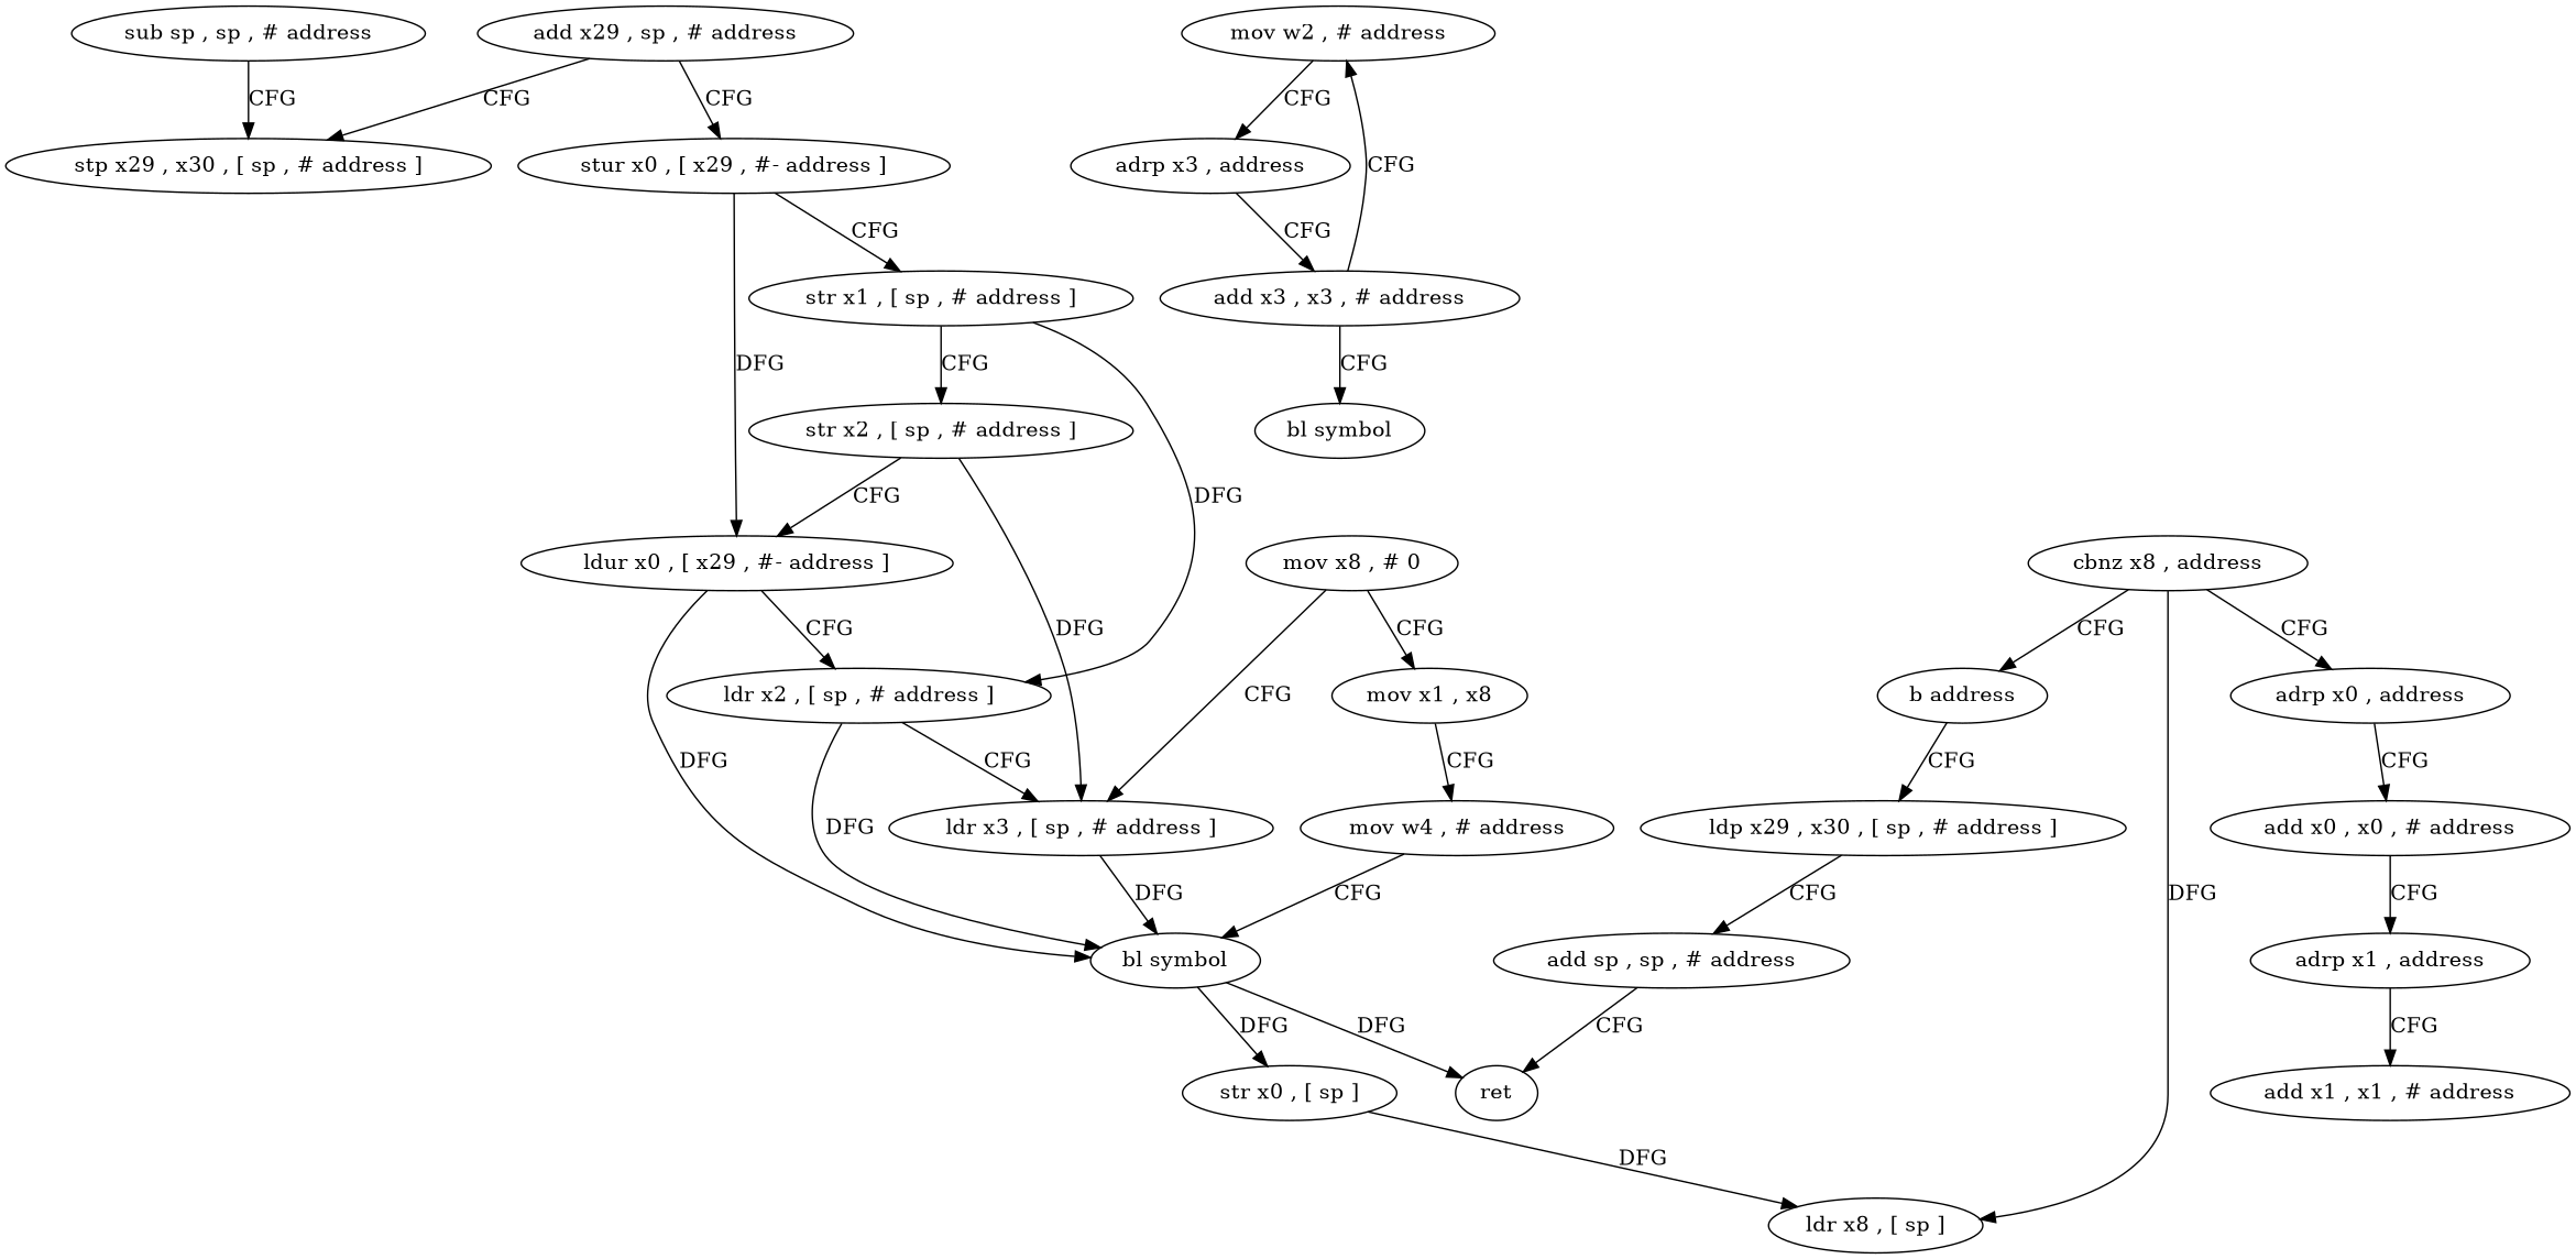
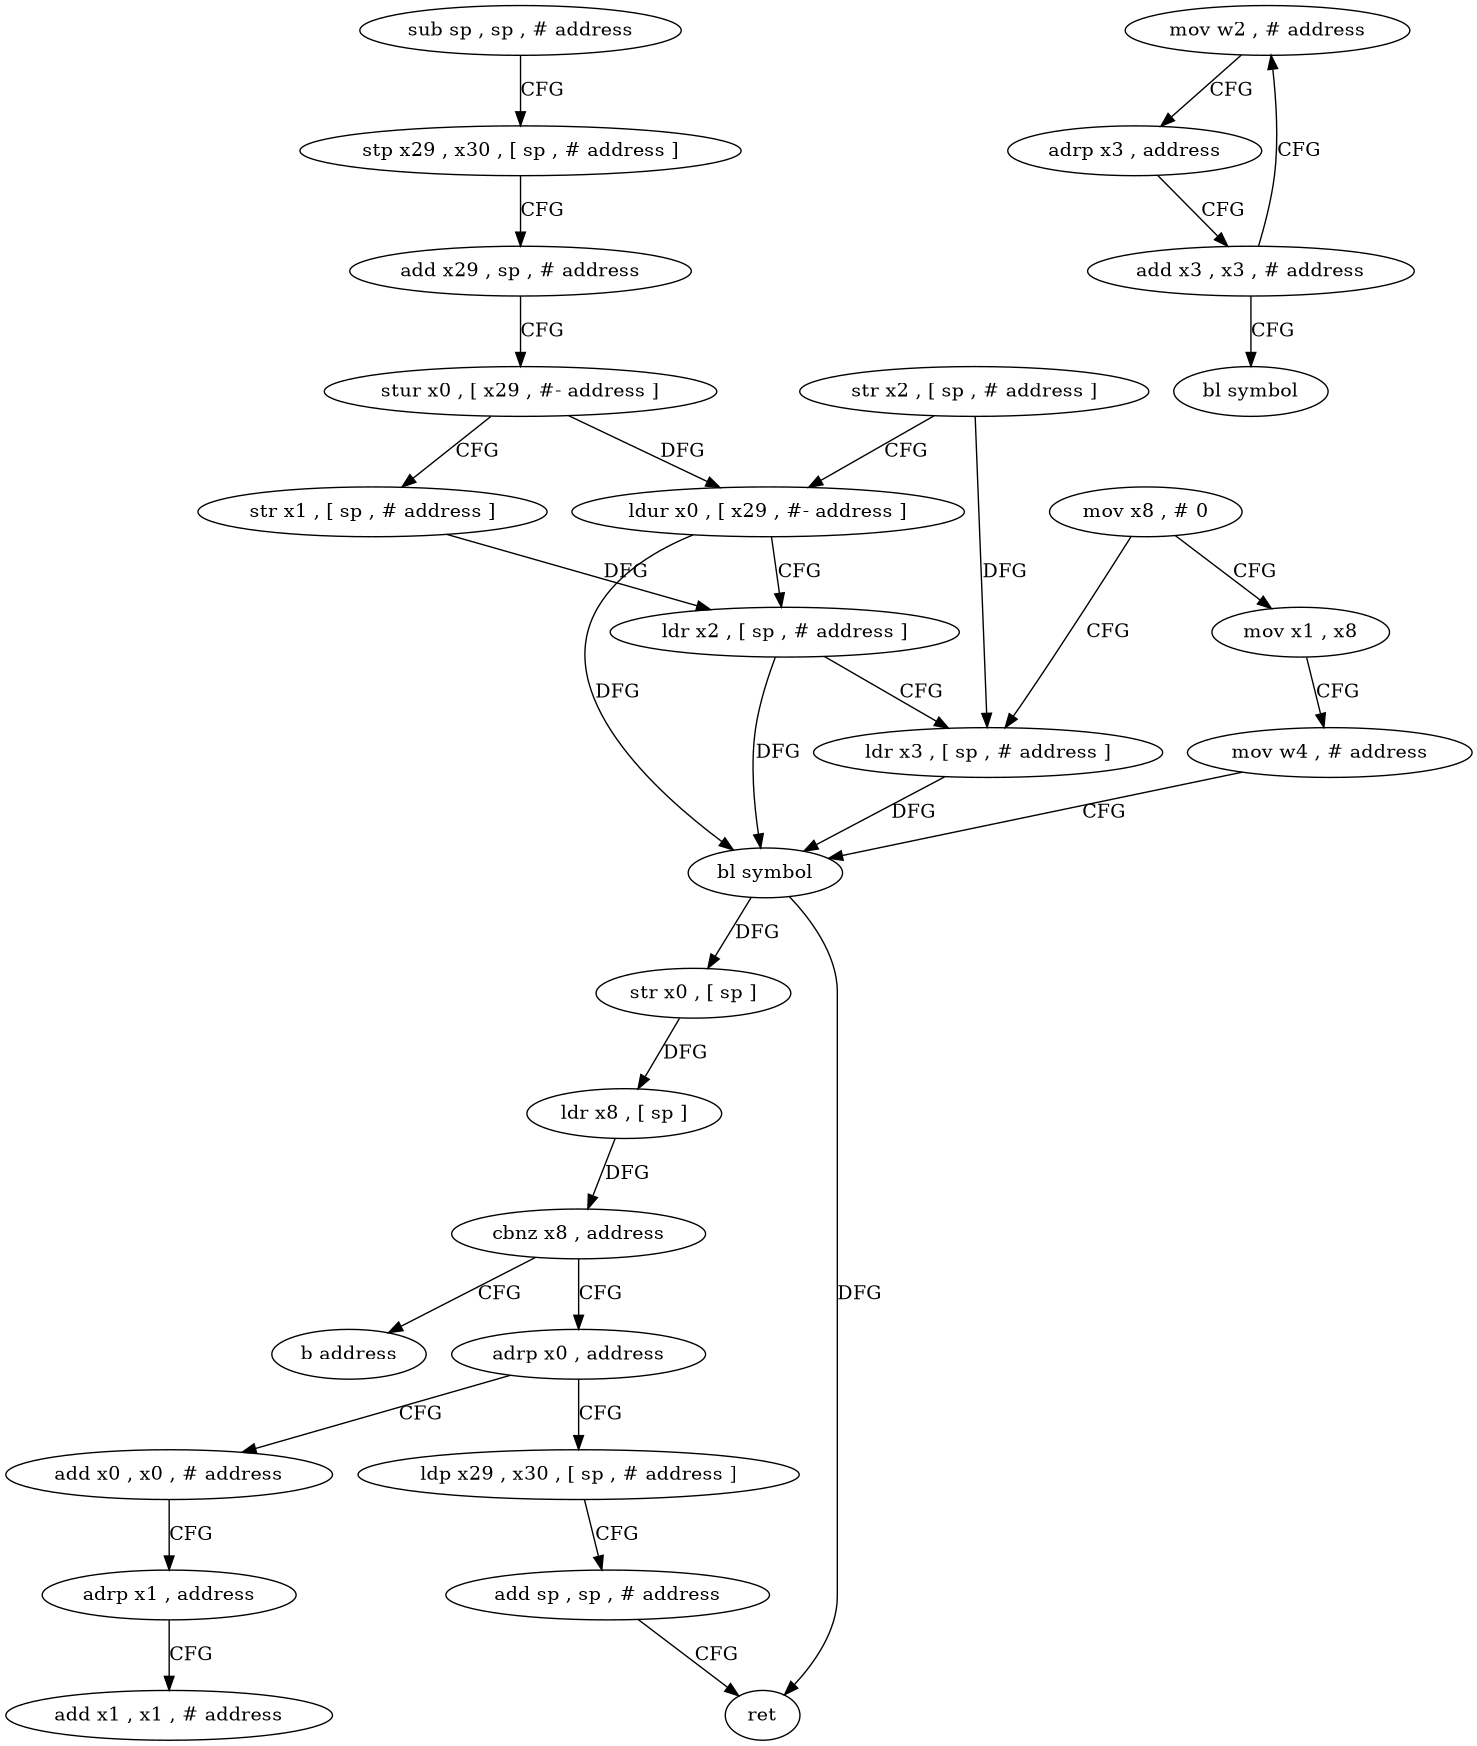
  digraph {
    n1 [label="sub sp , sp , # address"]
    n2 [label="stp x29 , x30 , [ sp , # address ]"]
    n3 [label="add x29 , sp , # address"]
    n4 [label="stur x0 , [ x29 , #- address ]"]
    n5 [label="str x1 , [ sp , # address ]"]
    n6 [label="ldur x0 , [ x29 , #- address ]"]
    n7 [label="str x2 , [ sp , # address ]"]
    n8 [label="ldr x2 , [ sp , # address ]"]
    n9 [label="bl symbol"]
    n10 [label="ldr x3 , [ sp , # address ]"]
    n11 [label="str x0 , [ sp ]"]
    n12 [label=ret]
    n13 [label="mov x8 , # 0"]
    n14 [label="mov x1 , x8"]
    n15 [label="mov w4 , # address"]
    n16 [label="ldr x8 , [ sp ]"]
    n17 [label="cbnz x8 , address"]
    n18 [label="adrp x0 , address"]
    n19 [label="b address"]
    n20 [label="add x0 , x0 , # address"]
    n21 [label="ldp x29 , x30 , [ sp , # address ]"]
    n22 [label="adrp x1 , address"]
    n23 [label="add sp , sp , # address"]
    n24 [label="add x1 , x1 , # address"]
    n25 [label="mov w2 , # address"]
    n26 [label="adrp x3 , address"]
    n27 [label="add x3 , x3 , # address"]
    n28 [label="bl symbol"]
    n1 -> n2 [label=CFG]
-   n3 -> n2 [label=CFG]
+   n2 -> n3 [label=CFG]
    n3 -> n4 [label=CFG]
    n4 -> n5 [label=CFG]
    n4 -> n6 [label=DFG]
-   n5 -> n7 [label=CFG]
    n5 -> n8 [label=DFG]
    n6 -> n8 [label=CFG]
    n6 -> n9 [label=DFG]
    n7 -> n6 [label=CFG]
    n7 -> n10 [label=DFG]
    n8 -> n9 [label=DFG]
    n8 -> n10 [label=CFG]
    n9 -> n11 [label=DFG]
    n9 -> n12 [label=DFG]
    n10 -> n9 [label=DFG]
    n11 -> n16 [label=DFG]
    n13 -> n10 [label=CFG]
    n13 -> n14 [label=CFG]
    n14 -> n15 [label=CFG]
    n15 -> n9 [label=CFG]
-   n17 -> n16 [label=DFG]
+   n16 -> n17 [label=DFG]
    n17 -> n18 [label=CFG]
    n17 -> n19 [label=CFG]
    n18 -> n20 [label=CFG]
-   n19 -> n21 [label=CFG]
+   n18 -> n21 [label=CFG]
    n20 -> n22 [label=CFG]
    n21 -> n23 [label=CFG]
    n22 -> n24 [label=CFG]
    n23 -> n12 [label=CFG]
    n25 -> n26 [label=CFG]
    n26 -> n27 [label=CFG]
    n27 -> n25 [label=CFG]
    n27 -> n28 [label=CFG]
  }
